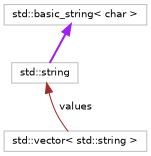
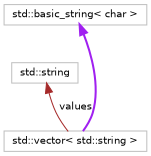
  digraph {
    node [color=grey75 fillcolor=white fontname=Helvetica fontsize=10 shape=record style=filled]
    edge [dir=back fontname=Helvetica fontsize=10 labelfontname=Helvetica labelfontsize=10]
    n1 [height=0.2 label="std::string" width=0.4]
    n2 [height=0.2 label="std::vector\< std::string \>" width=0.4]
    n3 [height=0.2 label="std::basic_string\< char \>" width=0.4]
    n1 -> n2 [color=brown label=" values" style=solid]
-   n3 -> n1 [color=purple style=bold]
+   n3 -> n2 [color=purple style=bold]
  }
